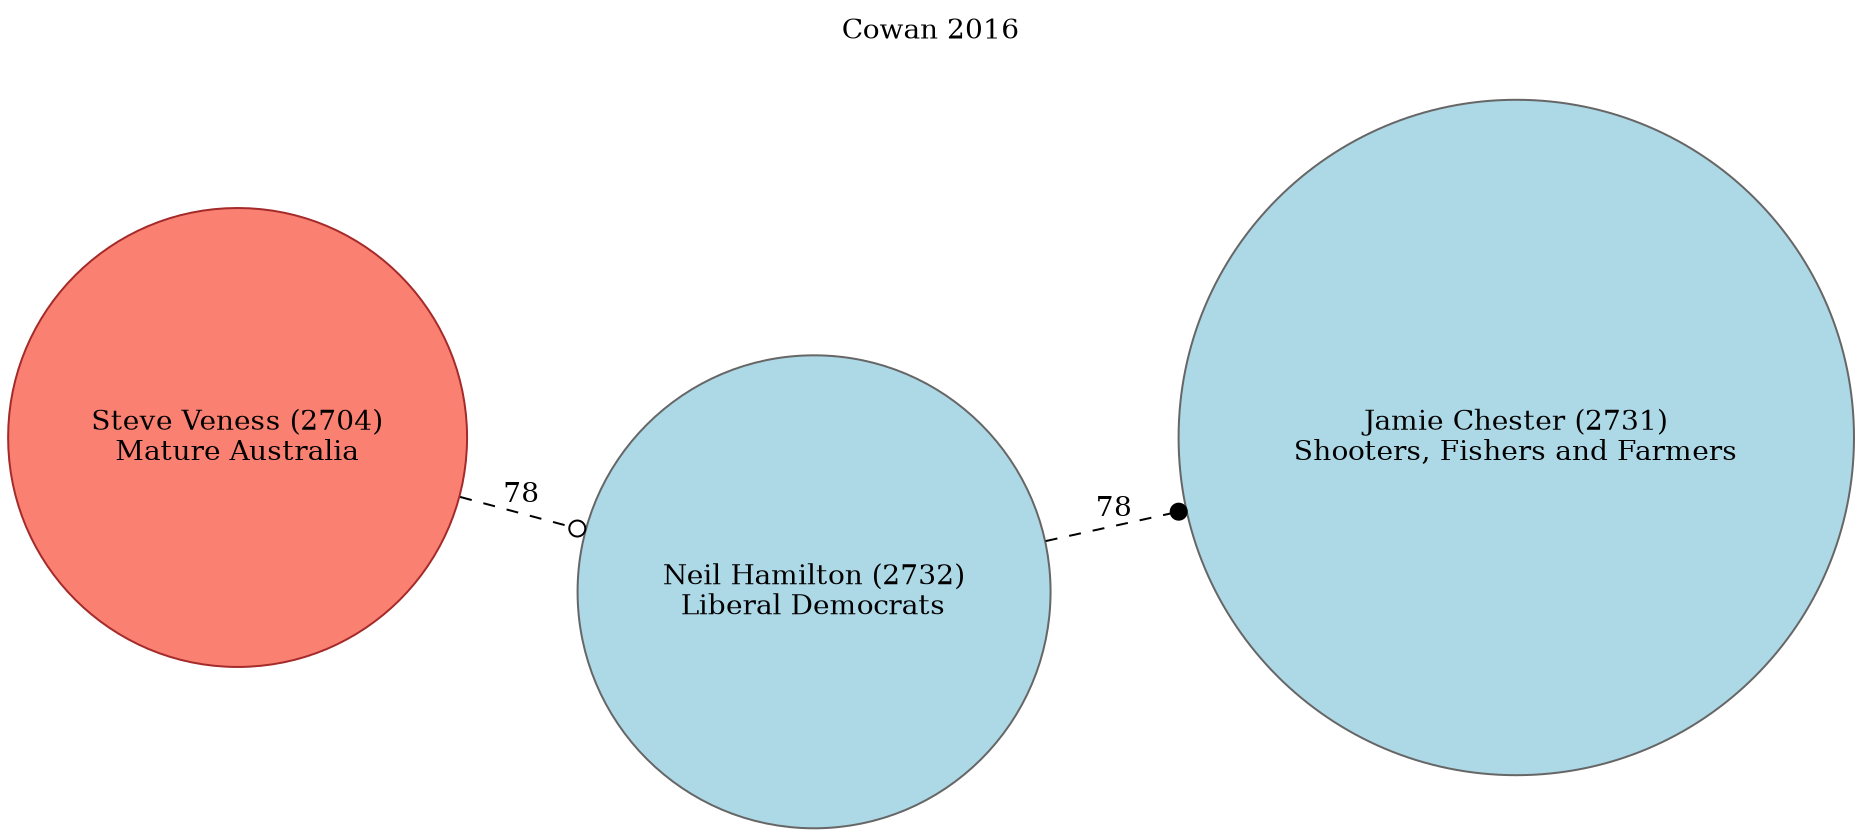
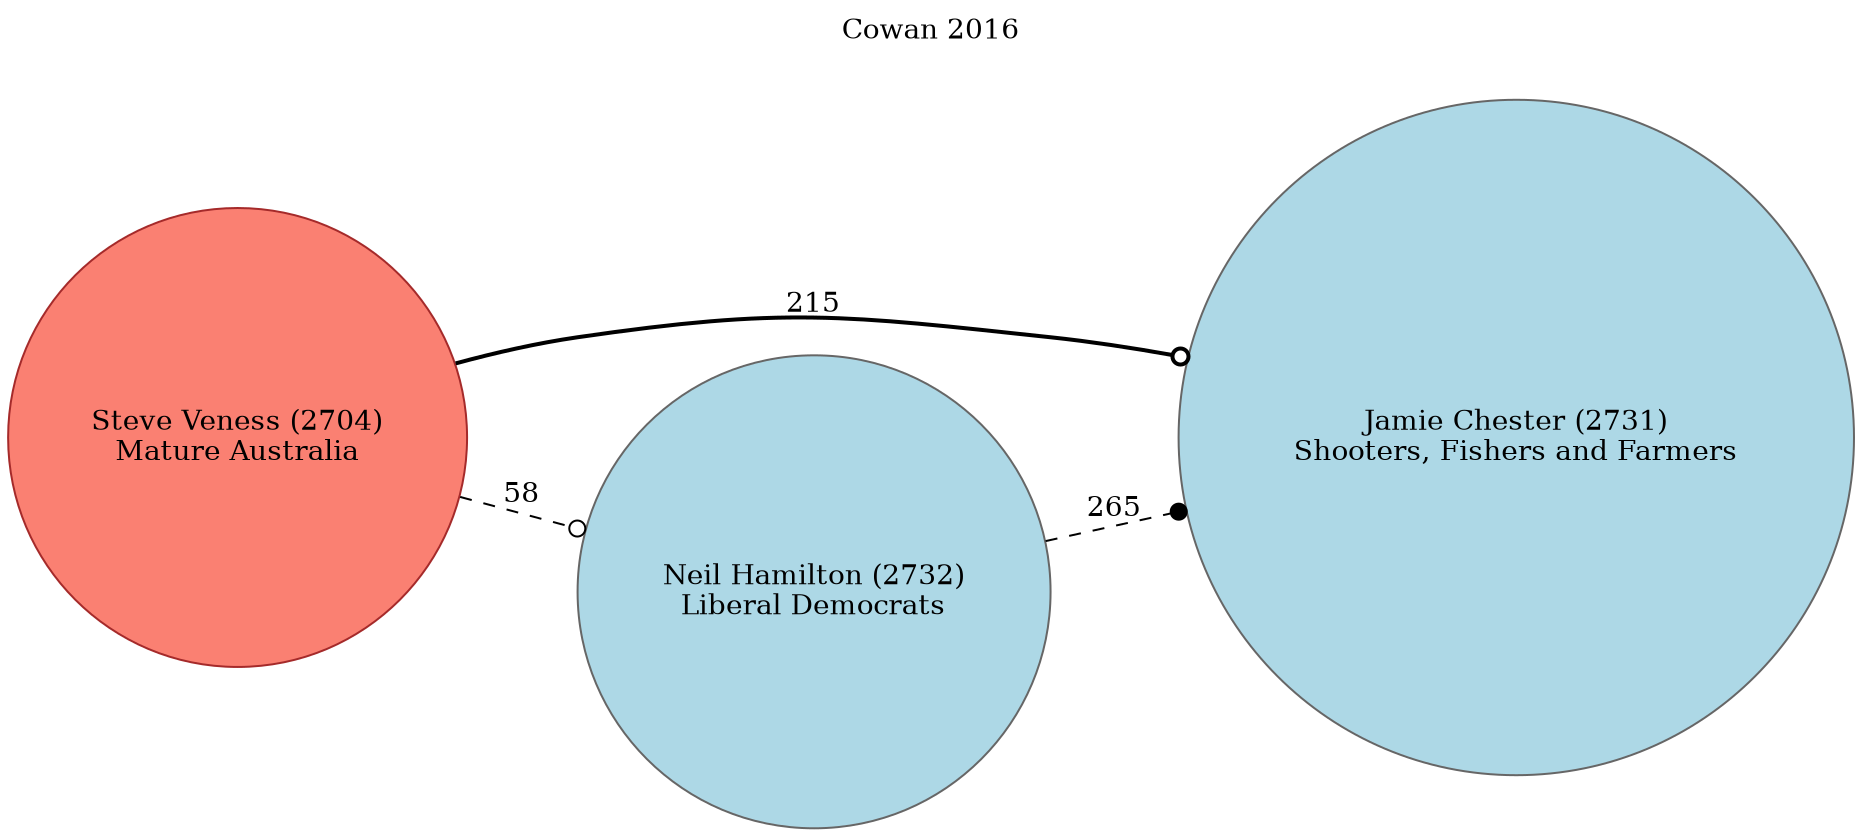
  digraph {
    label="Cowan 2016"
    labelloc=t
    mclimit=10
    rankdir=LR
    node [color=gray40 fillcolor=lightblue shape=circle style=filled]
    edge [arrowhead=odot style=dashed]
    n1 [label="Jamie Chester (2731)\nShooters, Fishers and Farmers"]
    n2 [label="Neil Hamilton (2732)\nLiberal Democrats"]
    n3 [color=brown fillcolor=salmon label="Steve Veness (2704)\nMature Australia"]
-   n2 -> n1 [arrowhead=dot label=78]
-   n3 -> n2 [label=78]
+   n2 -> n1 [arrowhead=dot label=265]
+   n3 -> n1 [label=215 style=bold]
+   n3 -> n2 [label=58]
  }
